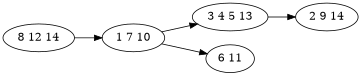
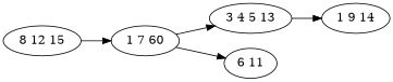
  digraph {
    rankdir=LR
-   n1 [label="8 12 14"]
-   n2 [label="1 7 10"]
+   n1 [label="8 12 15"]
+   n2 [label="1 7 60"]
    n3 [label="3 4 5 13"]
-   n4 [label="2 9 14"]
+   n4 [label="1 9 14"]
    n5 [label="6 11"]
    n1 -> n2
    n2 -> n3
    n2 -> n5
    n3 -> n4
  }
